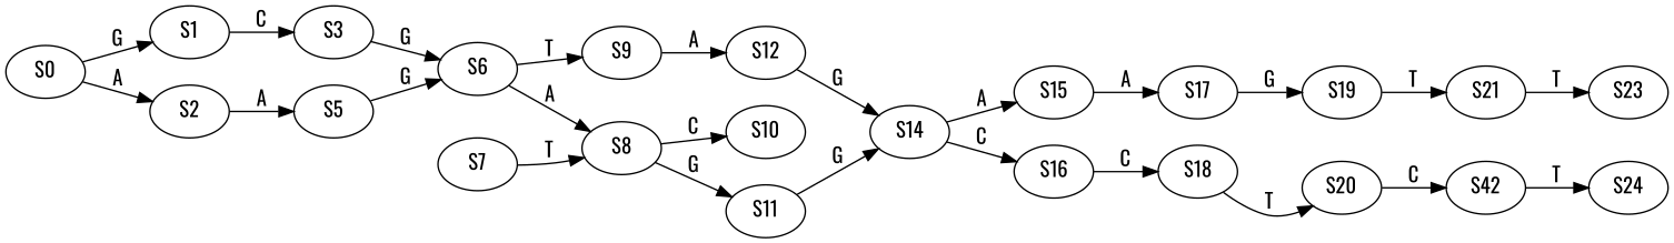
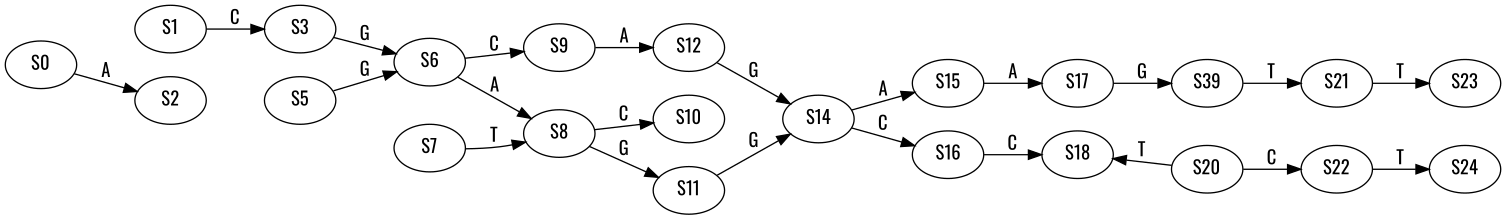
  strict digraph {
    fontname=Oswald
    rankdir=LR
    node [fontname=Oswald]
    edge [fontname=Oswald]
    S0
    S1
    S2
    S3
    S5
    S6
    S8
    S9
    S7
    S10
    S11
    S12
    S14
    S15
    S16
    S17
    S18
-   S19
+   S19 [label=S39]
    S20
    S21
-   S22 [label=S42]
+   S22
    S23
    S24
-   S0 -> S1 [label=G]
    S0 -> S2 [label=A]
    S1 -> S3 [label=C]
-   S2 -> S5 [label=A]
    S3 -> S6 [label=G]
    S5 -> S6 [label=G]
    S6 -> S8 [label=A]
-   S6 -> S9 [label=T]
+   S6 -> S9 [label=C]
    S8 -> S10 [label=C]
    S8 -> S11 [label=G]
    S9 -> S12 [label=A]
    S7 -> S8 [label=T]
    S11 -> S14 [label=G]
    S12 -> S14 [label=G]
    S14 -> S15 [label=A]
    S14 -> S16 [label=C]
    S15 -> S17 [label=A]
    S16 -> S18 [label=C]
    S17 -> S19 [label=G]
-   S18 -> S20 [label=T]
+   S20 -> S18 [label=T]
    S19 -> S21 [label=T]
    S20 -> S22 [label=C]
    S21 -> S23 [label=T]
    S22 -> S24 [label=T]
  }
